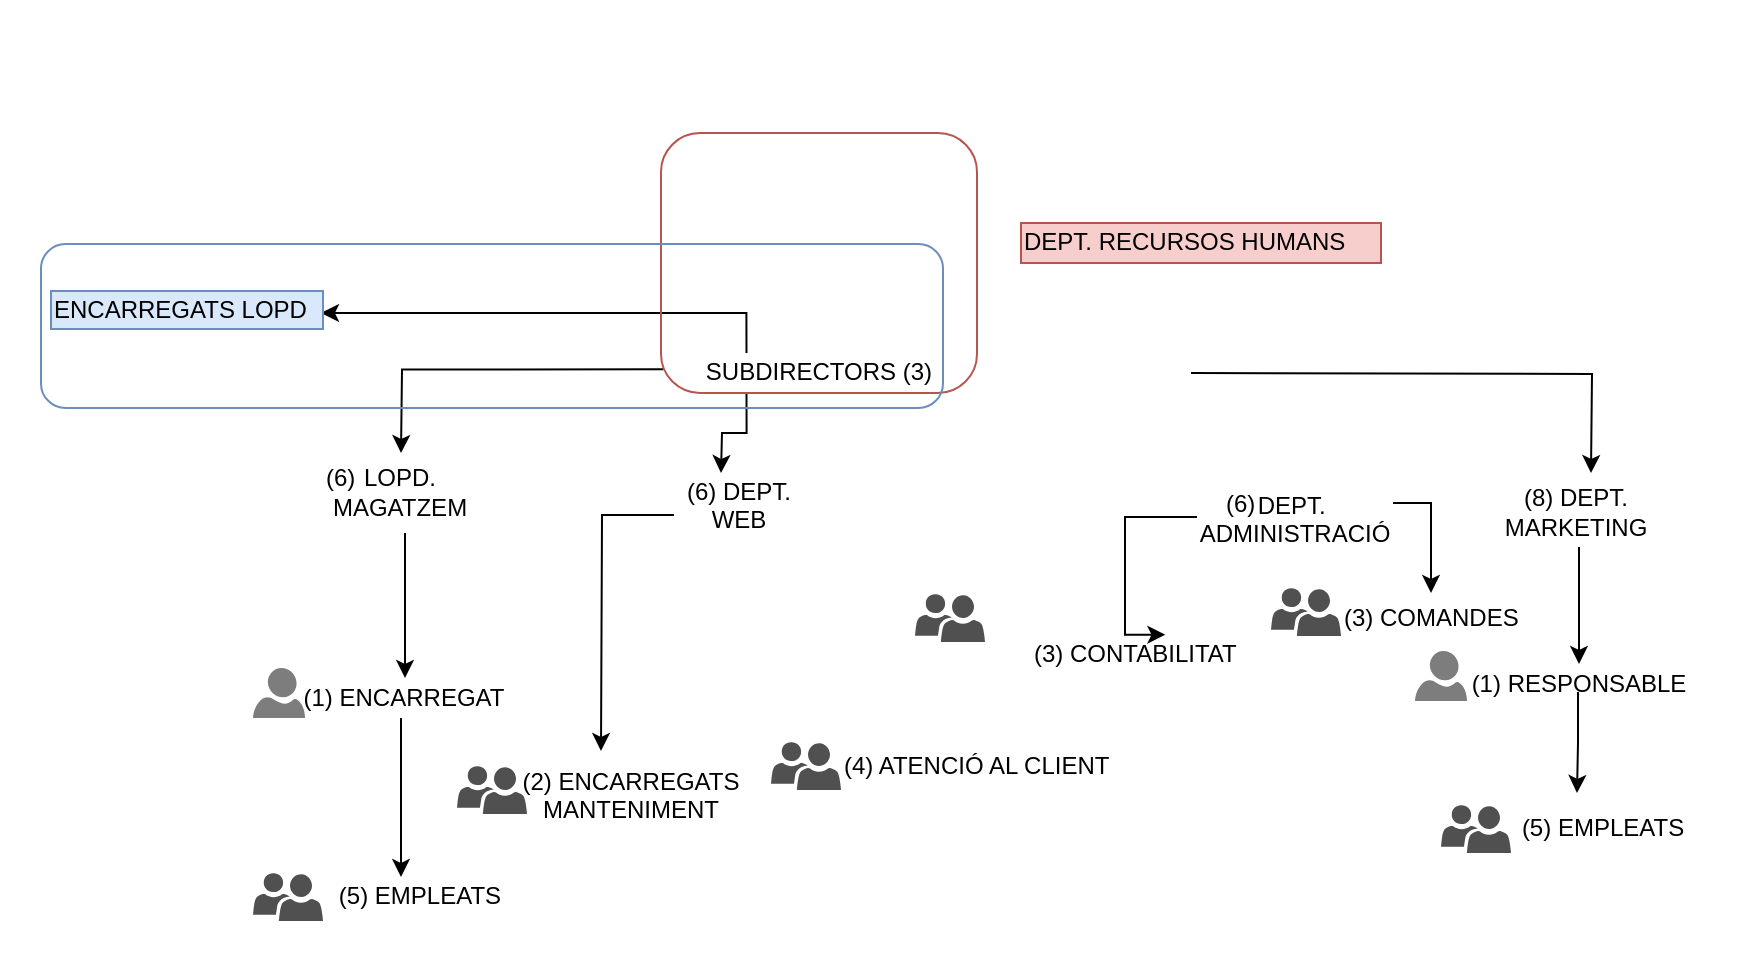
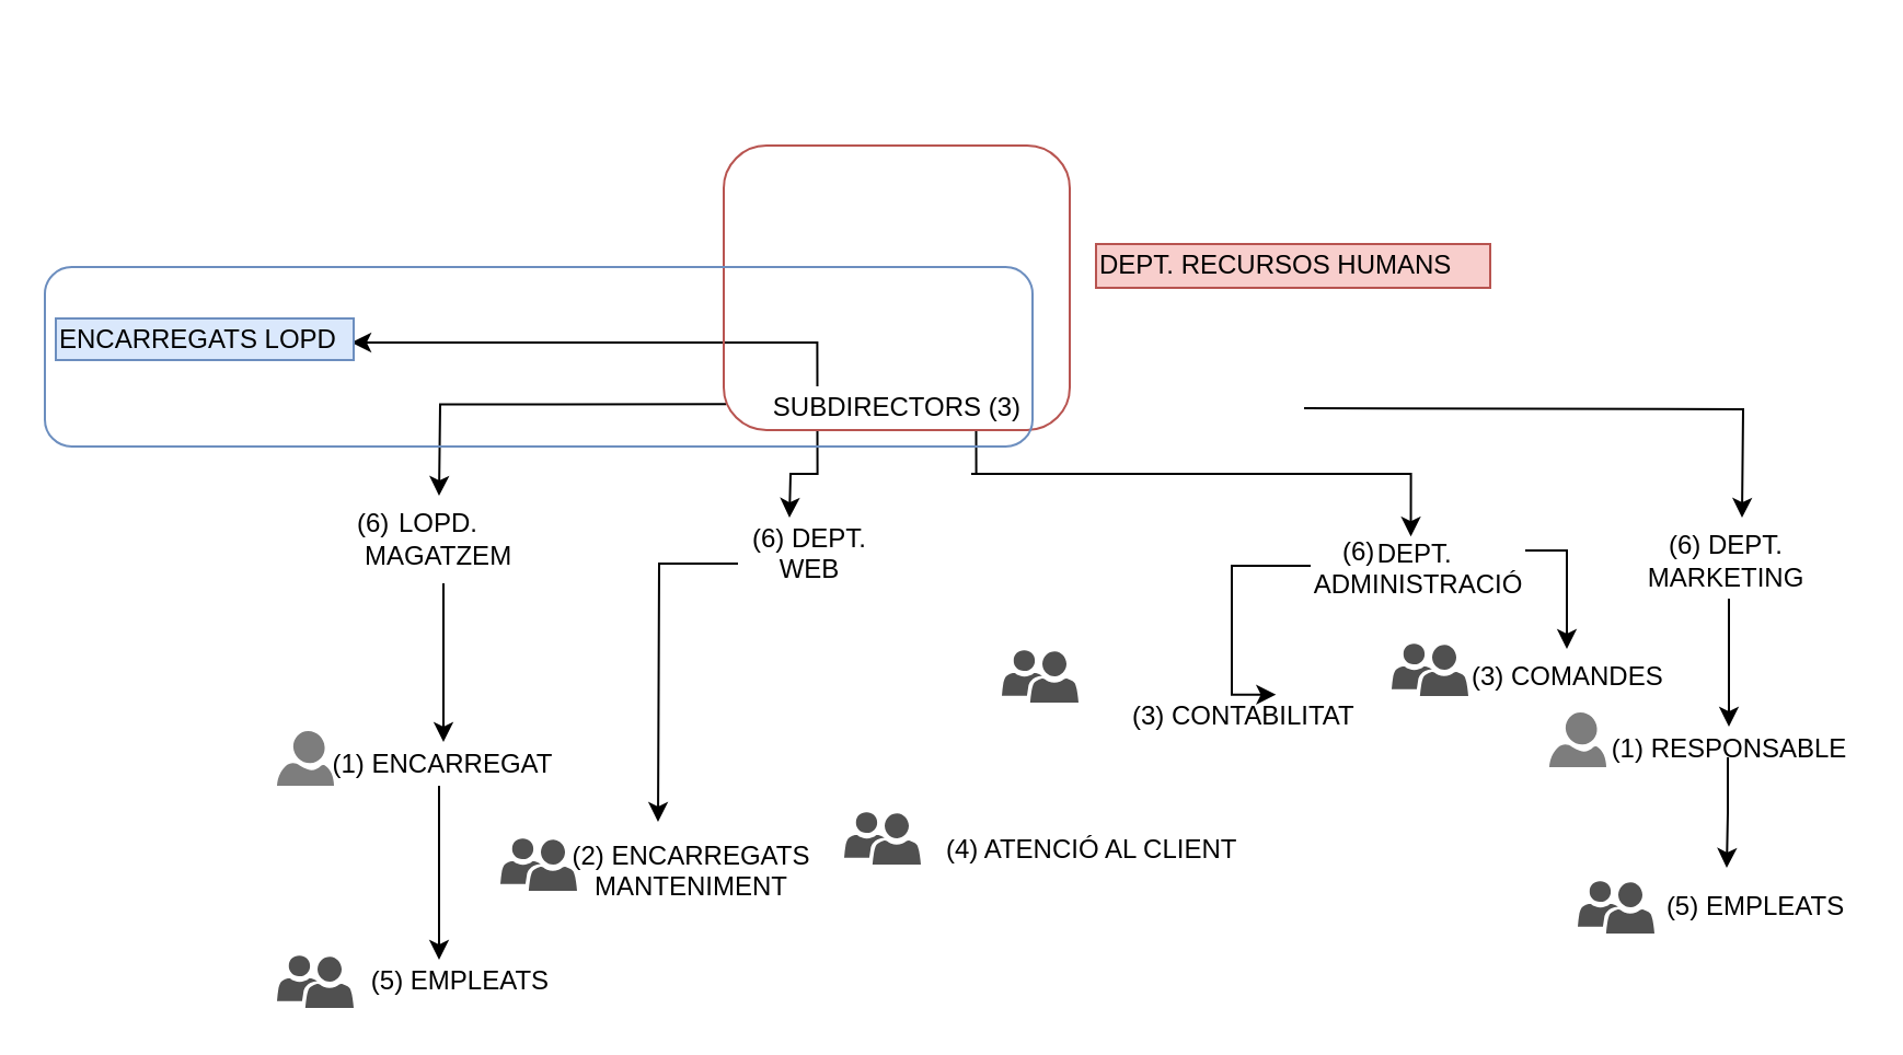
  <mxCell id="0" />
  <mxCell id="1" parent="0" />
  <mxCell id="2" style="edgeStyle=orthogonalEdgeStyle;rounded=0;orthogonalLoop=1;jettySize=auto;html=1;exitX=0.25;exitY=1;exitDx=0;exitDy=0;" parent="1" source="7" edge="1"><mxGeometry relative="1" as="geometry"><mxPoint x="360" y="236" as="targetPoint" /></mxGeometry></mxCell>
+ <mxCell id="3" style="edgeStyle=orthogonalEdgeStyle;rounded=0;orthogonalLoop=1;jettySize=auto;html=1;exitX=0.75;exitY=1;exitDx=0;exitDy=0;entryX=0.467;entryY=0.054;entryDx=0;entryDy=0;entryPerimeter=0;" parent="1" source="7" target="19" edge="1"><mxGeometry relative="1" as="geometry"><mxPoint x="500" y="236" as="targetPoint" /><Array as="points"><mxPoint x="443" y="216" /><mxPoint x="536" y="216" /></Array></mxGeometry></mxCell>
  <mxCell id="4" style="edgeStyle=orthogonalEdgeStyle;rounded=0;orthogonalLoop=1;jettySize=auto;html=1;exitX=0.007;exitY=0.909;exitDx=0;exitDy=0;exitPerimeter=0;" parent="1" source="30" edge="1"><mxGeometry relative="1" as="geometry"><mxPoint x="200" y="226" as="targetPoint" /><mxPoint x="380" y="186" as="sourcePoint" /></mxGeometry></mxCell>
  <mxCell id="5" style="edgeStyle=orthogonalEdgeStyle;rounded=0;orthogonalLoop=1;jettySize=auto;html=1;" parent="1" edge="1"><mxGeometry relative="1" as="geometry"><mxPoint x="795" y="236" as="targetPoint" /><mxPoint x="595" y="186" as="sourcePoint" /></mxGeometry></mxCell>
  <mxCell id="6" style="edgeStyle=orthogonalEdgeStyle;rounded=0;orthogonalLoop=1;jettySize=auto;html=1;exitX=0.25;exitY=0;exitDx=0;exitDy=0;" edge="1" parent="1" source="7"><mxGeometry relative="1" as="geometry"><mxPoint x="160" y="156" as="targetPoint" /><Array as="points"><mxPoint x="373" y="156" /><mxPoint x="173" y="156" /></Array></mxGeometry></mxCell>
  <mxCell id="7" value="SUBDIRECTORS (3)" style="text;html=1;strokeColor=none;fillColor=none;align=center;verticalAlign=middle;whiteSpace=wrap;rounded=0;" parent="1" vertex="1"><mxGeometry x="336.5" y="176" width="145" height="20" as="geometry" /></mxCell>
  <mxCell id="8" value="" style="edgeStyle=orthogonalEdgeStyle;rounded=0;orthogonalLoop=1;jettySize=auto;html=1;" parent="1" target="26" edge="1"><mxGeometry relative="1" as="geometry"><mxPoint x="789" y="273" as="sourcePoint" /><Array as="points"><mxPoint x="789" y="273" /></Array></mxGeometry></mxCell>
- <mxCell id="9" value="(8) DEPT. MARKETING" style="text;html=1;strokeColor=none;fillColor=none;align=center;verticalAlign=middle;whiteSpace=wrap;rounded=0;" parent="1" vertex="1"><mxGeometry x="746" y="246" width="84" height="20" as="geometry" /></mxCell>
+ <mxCell id="9" value="(6) DEPT. MARKETING" style="text;html=1;strokeColor=none;fillColor=none;align=center;verticalAlign=middle;whiteSpace=wrap;rounded=0;" parent="1" vertex="1"><mxGeometry x="746" y="246" width="84" height="20" as="geometry" /></mxCell>
  <mxCell id="10" value="" style="edgeStyle=orthogonalEdgeStyle;rounded=0;orthogonalLoop=1;jettySize=auto;html=1;" parent="1" target="13" edge="1"><mxGeometry relative="1" as="geometry"><mxPoint x="202" y="266" as="sourcePoint" /><Array as="points"><mxPoint x="202" y="266" /></Array></mxGeometry></mxCell>
  <mxCell id="11" value="LOPD. MAGATZEM&lt;br&gt;" style="text;html=1;strokeColor=none;fillColor=none;align=center;verticalAlign=middle;whiteSpace=wrap;rounded=0;" parent="1" vertex="1"><mxGeometry x="180" y="236" width="40" height="20" as="geometry" /></mxCell>
  <mxCell id="12" value="" style="edgeStyle=orthogonalEdgeStyle;rounded=0;orthogonalLoop=1;jettySize=auto;html=1;" parent="1" source="13" target="14" edge="1"><mxGeometry relative="1" as="geometry"><Array as="points"><mxPoint x="200" y="416" /><mxPoint x="200" y="416" /></Array></mxGeometry></mxCell>
  <mxCell id="13" value="(1) ENCARREGAT&lt;br&gt;" style="text;html=1;strokeColor=none;fillColor=none;align=center;verticalAlign=middle;whiteSpace=wrap;rounded=0;" parent="1" vertex="1"><mxGeometry x="147.5" y="338.5" width="108" height="20" as="geometry" /></mxCell>
  <mxCell id="14" value="(5) EMPLEATS&lt;br&gt;" style="text;html=1;strokeColor=none;fillColor=none;align=center;verticalAlign=middle;whiteSpace=wrap;rounded=0;" parent="1" vertex="1"><mxGeometry x="163.5" y="438" width="92" height="20" as="geometry" /></mxCell>
  <mxCell id="15" value="" style="edgeStyle=orthogonalEdgeStyle;rounded=0;orthogonalLoop=1;jettySize=auto;html=1;" parent="1" source="16" edge="1"><mxGeometry relative="1" as="geometry"><mxPoint x="300" y="375" as="targetPoint" /></mxGeometry></mxCell>
  <mxCell id="16" value="(6) DEPT. &lt;br&gt;WEB&lt;br&gt;&lt;br&gt;" style="text;html=1;resizable=0;points=[];autosize=1;align=center;verticalAlign=top;spacingTop=-4;" parent="1" vertex="1"><mxGeometry x="336.5" y="236" width="65" height="42" as="geometry" /></mxCell>
  <mxCell id="17" value="" style="edgeStyle=orthogonalEdgeStyle;rounded=0;orthogonalLoop=1;jettySize=auto;html=1;entryX=0.61;entryY=0.025;entryDx=0;entryDy=0;entryPerimeter=0;" parent="1" source="19" edge="1" target="23"><mxGeometry relative="1" as="geometry"><mxPoint x="460" y="296" as="targetPoint" /><Array as="points"><mxPoint x="562" y="258" /></Array></mxGeometry></mxCell>
  <mxCell id="18" value="" style="edgeStyle=orthogonalEdgeStyle;rounded=0;orthogonalLoop=1;jettySize=auto;html=1;" parent="1" source="19" edge="1"><mxGeometry relative="1" as="geometry"><mxPoint x="715" y="296" as="targetPoint" /><Array as="points"><mxPoint x="715" y="251" /></Array></mxGeometry></mxCell>
  <mxCell id="19" value="&lt;div style=&quot;text-align: center&quot;&gt;&lt;span&gt;DEPT.&amp;nbsp;&lt;/span&gt;&lt;/div&gt;&lt;div style=&quot;text-align: center&quot;&gt;&lt;span&gt;ADMINISTRACIÓ&lt;/span&gt;&lt;/div&gt;" style="text;html=1;resizable=1;points=[];autosize=1;align=center;verticalAlign=top;spacingTop=-4;" parent="1" vertex="1"><mxGeometry x="598" y="243" width="98" height="30" as="geometry" /></mxCell>
- <mxCell id="20" value="DEPT. RECURSOS HUMANS" style="text;html=1;resizable=0;points=[];autosize=1;align=left;verticalAlign=top;spacingTop=-4;fillColor=#f8cecc;strokeColor=#b85450;" parent="1" vertex="1"><mxGeometry x="510" y="111" width="180" height="20" as="geometry" /></mxCell>
+ <mxCell id="20" value="DEPT. RECURSOS HUMANS" style="text;html=1;resizable=0;points=[];autosize=1;align=left;verticalAlign=top;spacingTop=-4;fillColor=#f8cecc;strokeColor=#b85450;" parent="1" vertex="1"><mxGeometry x="500" y="111" width="180" height="20" as="geometry" /></mxCell>
  <mxCell id="21" value="(2) ENCARREGATS&lt;br&gt;&lt;div style=&quot;text-align: center&quot;&gt;&lt;span&gt;MANTENIMENT&lt;/span&gt;&lt;/div&gt;" style="text;html=1;resizable=0;points=[];autosize=1;align=center;verticalAlign=top;spacingTop=-4;" parent="1" vertex="1"><mxGeometry x="255.5" y="380.5" width="118" height="28" as="geometry" /></mxCell>
- <mxCell id="22" value="(4) ATENCIÓ AL CLIENT" style="text;html=1;resizable=0;points=[];autosize=1;align=left;verticalAlign=top;spacingTop=-4;" parent="1" vertex="1"><mxGeometry x="420" y="372.5" width="144" height="14" as="geometry" /></mxCell>
+ <mxCell id="22" value="(4) ATENCIÓ AL CLIENT" style="text;html=1;resizable=0;points=[];autosize=1;align=left;verticalAlign=top;spacingTop=-4;" parent="1" vertex="1"><mxGeometry x="430" y="377.5" width="144" height="14" as="geometry" /></mxCell>
  <mxCell id="23" value="(3) CONTABILITAT" style="text;html=1;resizable=0;points=[];autosize=1;align=left;verticalAlign=top;spacingTop=-4;" parent="1" vertex="1"><mxGeometry x="514.5" y="316.5" width="111" height="14" as="geometry" /></mxCell>
  <mxCell id="24" value="(3) COMANDES" style="text;html=1;resizable=0;points=[];autosize=1;align=left;verticalAlign=top;spacingTop=-4;" parent="1" vertex="1"><mxGeometry x="670" y="298.5" width="97" height="14" as="geometry" /></mxCell>
  <mxCell id="25" value="" style="edgeStyle=orthogonalEdgeStyle;rounded=0;orthogonalLoop=1;jettySize=auto;html=1;" parent="1" source="26" edge="1"><mxGeometry relative="1" as="geometry"><mxPoint x="788" y="396" as="targetPoint" /><Array as="points"><mxPoint x="788" y="371" /><mxPoint x="788" y="396" /></Array></mxGeometry></mxCell>
  <mxCell id="26" value="(1) RESPONSABLE" style="text;html=1;resizable=0;points=[];autosize=1;align=center;verticalAlign=top;spacingTop=-4;" parent="1" vertex="1"><mxGeometry x="730" y="331.5" width="117" height="14" as="geometry" /></mxCell>
  <mxCell id="27" value="(5) EMPLEATS" style="text;html=1;resizable=0;points=[];autosize=1;align=center;verticalAlign=top;spacingTop=-4;" parent="1" vertex="1"><mxGeometry x="755" y="404" width="91" height="14" as="geometry" /></mxCell>
  <mxCell id="28" value="(6)" style="text;html=1;resizable=0;points=[];autosize=1;align=left;verticalAlign=top;spacingTop=-4;" parent="1" vertex="1"><mxGeometry x="161" y="229" width="25" height="14" as="geometry" /></mxCell>
  <mxCell id="29" value="(6)" style="text;html=1;resizable=0;points=[];autosize=1;align=left;verticalAlign=top;spacingTop=-4;" parent="1" vertex="1"><mxGeometry x="610.5" y="242" width="25" height="14" as="geometry" /></mxCell>
  <mxCell id="30" value="" style="rounded=1;whiteSpace=wrap;html=1;fillColor=none;align=center;strokeColor=#b85450;" parent="1" vertex="1"><mxGeometry x="330" y="66" width="158" height="130" as="geometry" /></mxCell>
  <mxCell id="31" value="ENCARREGATS LOPD" style="text;html=1;resizable=1;points=[];autosize=2;align=left;verticalAlign=top;spacingTop=-4;fillColor=#dae8fc;strokeColor=#6c8ebf;" vertex="1" parent="1"><mxGeometry x="25" y="145" width="136" height="19" as="geometry" /></mxCell>
  <mxCell id="32" value="" style="rounded=1;whiteSpace=wrap;html=1;fillColor=none;align=center;strokeColor=#6c8ebf;" vertex="1" parent="1"><mxGeometry y="121.5" width="451" height="82" as="geometry" x="20" /></mxCell>
  <mxCell id="33" value="" style="pointerEvents=1;shadow=0;dashed=0;html=1;strokeColor=none;labelPosition=center;verticalLabelPosition=bottom;verticalAlign=top;align=center;shape=mxgraph.mscae.intune.user_group;fillColor=#505050;" vertex="1" parent="1"><mxGeometry x="126" y="436" width="35" height="24" as="geometry" /></mxCell>
  <mxCell id="34" value="" style="pointerEvents=1;shadow=0;dashed=0;html=1;strokeColor=none;labelPosition=center;verticalLabelPosition=bottom;verticalAlign=top;align=center;shape=mxgraph.azure.user;fillColor=#7D7D7D;" vertex="1" parent="1"><mxGeometry x="126" y="333.5" width="26" height="25" as="geometry" /></mxCell>
  <mxCell id="35" value="" style="pointerEvents=1;shadow=0;dashed=0;html=1;strokeColor=none;labelPosition=center;verticalLabelPosition=bottom;verticalAlign=top;align=center;shape=mxgraph.azure.user;fillColor=#7D7D7D;" vertex="1" parent="1"><mxGeometry x="707" y="325" width="26" height="25" as="geometry" /></mxCell>
  <mxCell id="36" value="" style="pointerEvents=1;shadow=0;dashed=0;html=1;strokeColor=none;labelPosition=center;verticalLabelPosition=bottom;verticalAlign=top;align=center;shape=mxgraph.mscae.intune.user_group;fillColor=#505050;" vertex="1" parent="1"><mxGeometry x="228" y="382.5" width="35" height="24" as="geometry" /></mxCell>
  <mxCell id="37" value="" style="pointerEvents=1;shadow=0;dashed=0;html=1;strokeColor=none;labelPosition=center;verticalLabelPosition=bottom;verticalAlign=top;align=center;shape=mxgraph.mscae.intune.user_group;fillColor=#505050;" vertex="1" parent="1"><mxGeometry x="385" y="370.5" width="35" height="24" as="geometry" /></mxCell>
  <mxCell id="38" value="" style="pointerEvents=1;shadow=0;dashed=0;html=1;strokeColor=none;labelPosition=center;verticalLabelPosition=bottom;verticalAlign=top;align=center;shape=mxgraph.mscae.intune.user_group;fillColor=#505050;" vertex="1" parent="1"><mxGeometry x="720" y="402" width="35" height="24" as="geometry" /></mxCell>
  <mxCell id="39" value="" style="pointerEvents=1;shadow=0;dashed=0;html=1;strokeColor=none;labelPosition=center;verticalLabelPosition=bottom;verticalAlign=top;align=center;shape=mxgraph.mscae.intune.user_group;fillColor=#505050;" vertex="1" parent="1"><mxGeometry x="635" y="293.5" width="35" height="24" as="geometry" /></mxCell>
  <mxCell id="40" value="" style="pointerEvents=1;shadow=0;dashed=0;html=1;strokeColor=none;labelPosition=center;verticalLabelPosition=bottom;verticalAlign=top;align=center;shape=mxgraph.mscae.intune.user_group;fillColor=#505050;" vertex="1" parent="1"><mxGeometry x="457" y="296.5" width="35" height="24" as="geometry" /></mxCell>
  <mxCell id="41" value="" style="shape=image;html=1;verticalAlign=top;verticalLabelPosition=bottom;labelBackgroundColor=#ffffff;imageAspect=0;aspect=fixed;image=https://cdn4.iconfinder.com/data/icons/free-large-boss-icon-set/128/Caucasian_boss.png;strokeColor=#6c8ebf;fillColor=#dae8fc;gradientColor=none;align=center;" vertex="1" parent="1"><mxGeometry x="392" y="20" width="41" height="41" as="geometry" /></mxCell>
